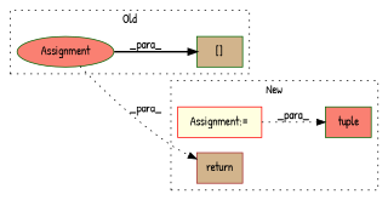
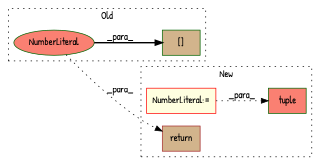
  digraph {
    fontname="Patrick Hand"
    rankdir=LR
    node [color=darkgreen fillcolor=tan fontname="Patrick Hand" shape=box style=filled]
    edge [fontname="Patrick Hand" style=dotted]
    n1 [a=2 l="7,1" label="[]" s="39227,39235"]
-   n2 [a=34 fillcolor=salmon l=1 label=Assignment s=39234 shape=ellipse]
+   n2 [a=34 fillcolor=salmon l=1 label=NumberLiteral s=39234 shape=ellipse]
    n3 [a=32 fillcolor=salmon l="6,1" label=tuple s="38899,38917"]
-   n4 [a=7 color=red fillcolor=lightyellow l=2 label="Assignment:=" s=38862]
+   n4 [a=7 color=red fillcolor=lightyellow l=2 label="NumberLiteral:=" s=38862]
    n5 [a=41 color=brown l=7 label=return s=38892]
    subgraph cluster_1 {
      label=Old
      style=dotted
      n1
      n2
    }
    subgraph cluster_2 {
      label=New
      style=dotted
      n3
      n4
      n5
    }
    n2 -> n1 [label=_para_ style=bold]
    n2 -> n5 [label=_para_]
    n4 -> n3 [label=_para_]
  }
